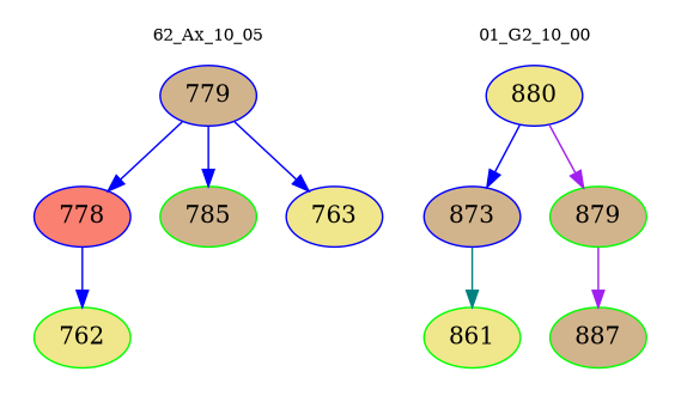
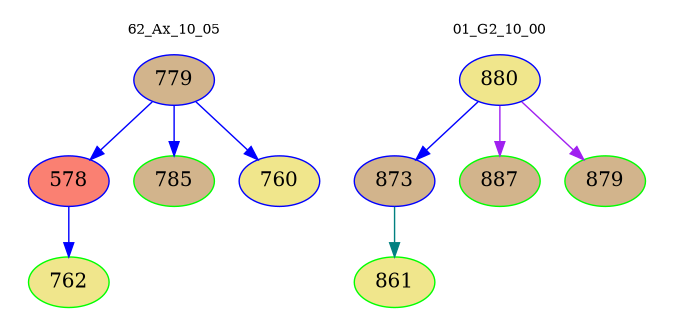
  digraph {
    node [color=blue fillcolor=tan style=filled]
    edge [color=blue]
    n1 [label=779]
-   n2 [fillcolor=salmon label=778]
+   n2 [fillcolor=salmon label=578]
    n3 [color=green label=785]
-   n4 [fillcolor=khaki label=763]
+   n4 [fillcolor=khaki label=760]
    n5 [color=green fillcolor=khaki label=762]
    n6 [fillcolor=khaki label=880]
    n7 [label=873]
    n8 [color=green label=887]
    n9 [color=green label=879]
    n10 [color=green fillcolor=khaki label=861]
    subgraph cluster_1 {
      color=white
      fontsize=10
      label="62_Ax_10_05"
      n1
      n2
      n3
      n4
      n5
    }
    subgraph cluster_2 {
      color=white
      fontsize=10
      label="01_G2_10_00"
      n6
      n7
      n8
      n9
      n10
    }
    n1 -> n2
    n1 -> n3
    n1 -> n4
    n2 -> n5
    n6 -> n7
-   n9 -> n8 [color=purple]
+   n6 -> n8 [color=purple]
    n6 -> n9 [color=purple]
    n7 -> n10 [color=teal]
  }
